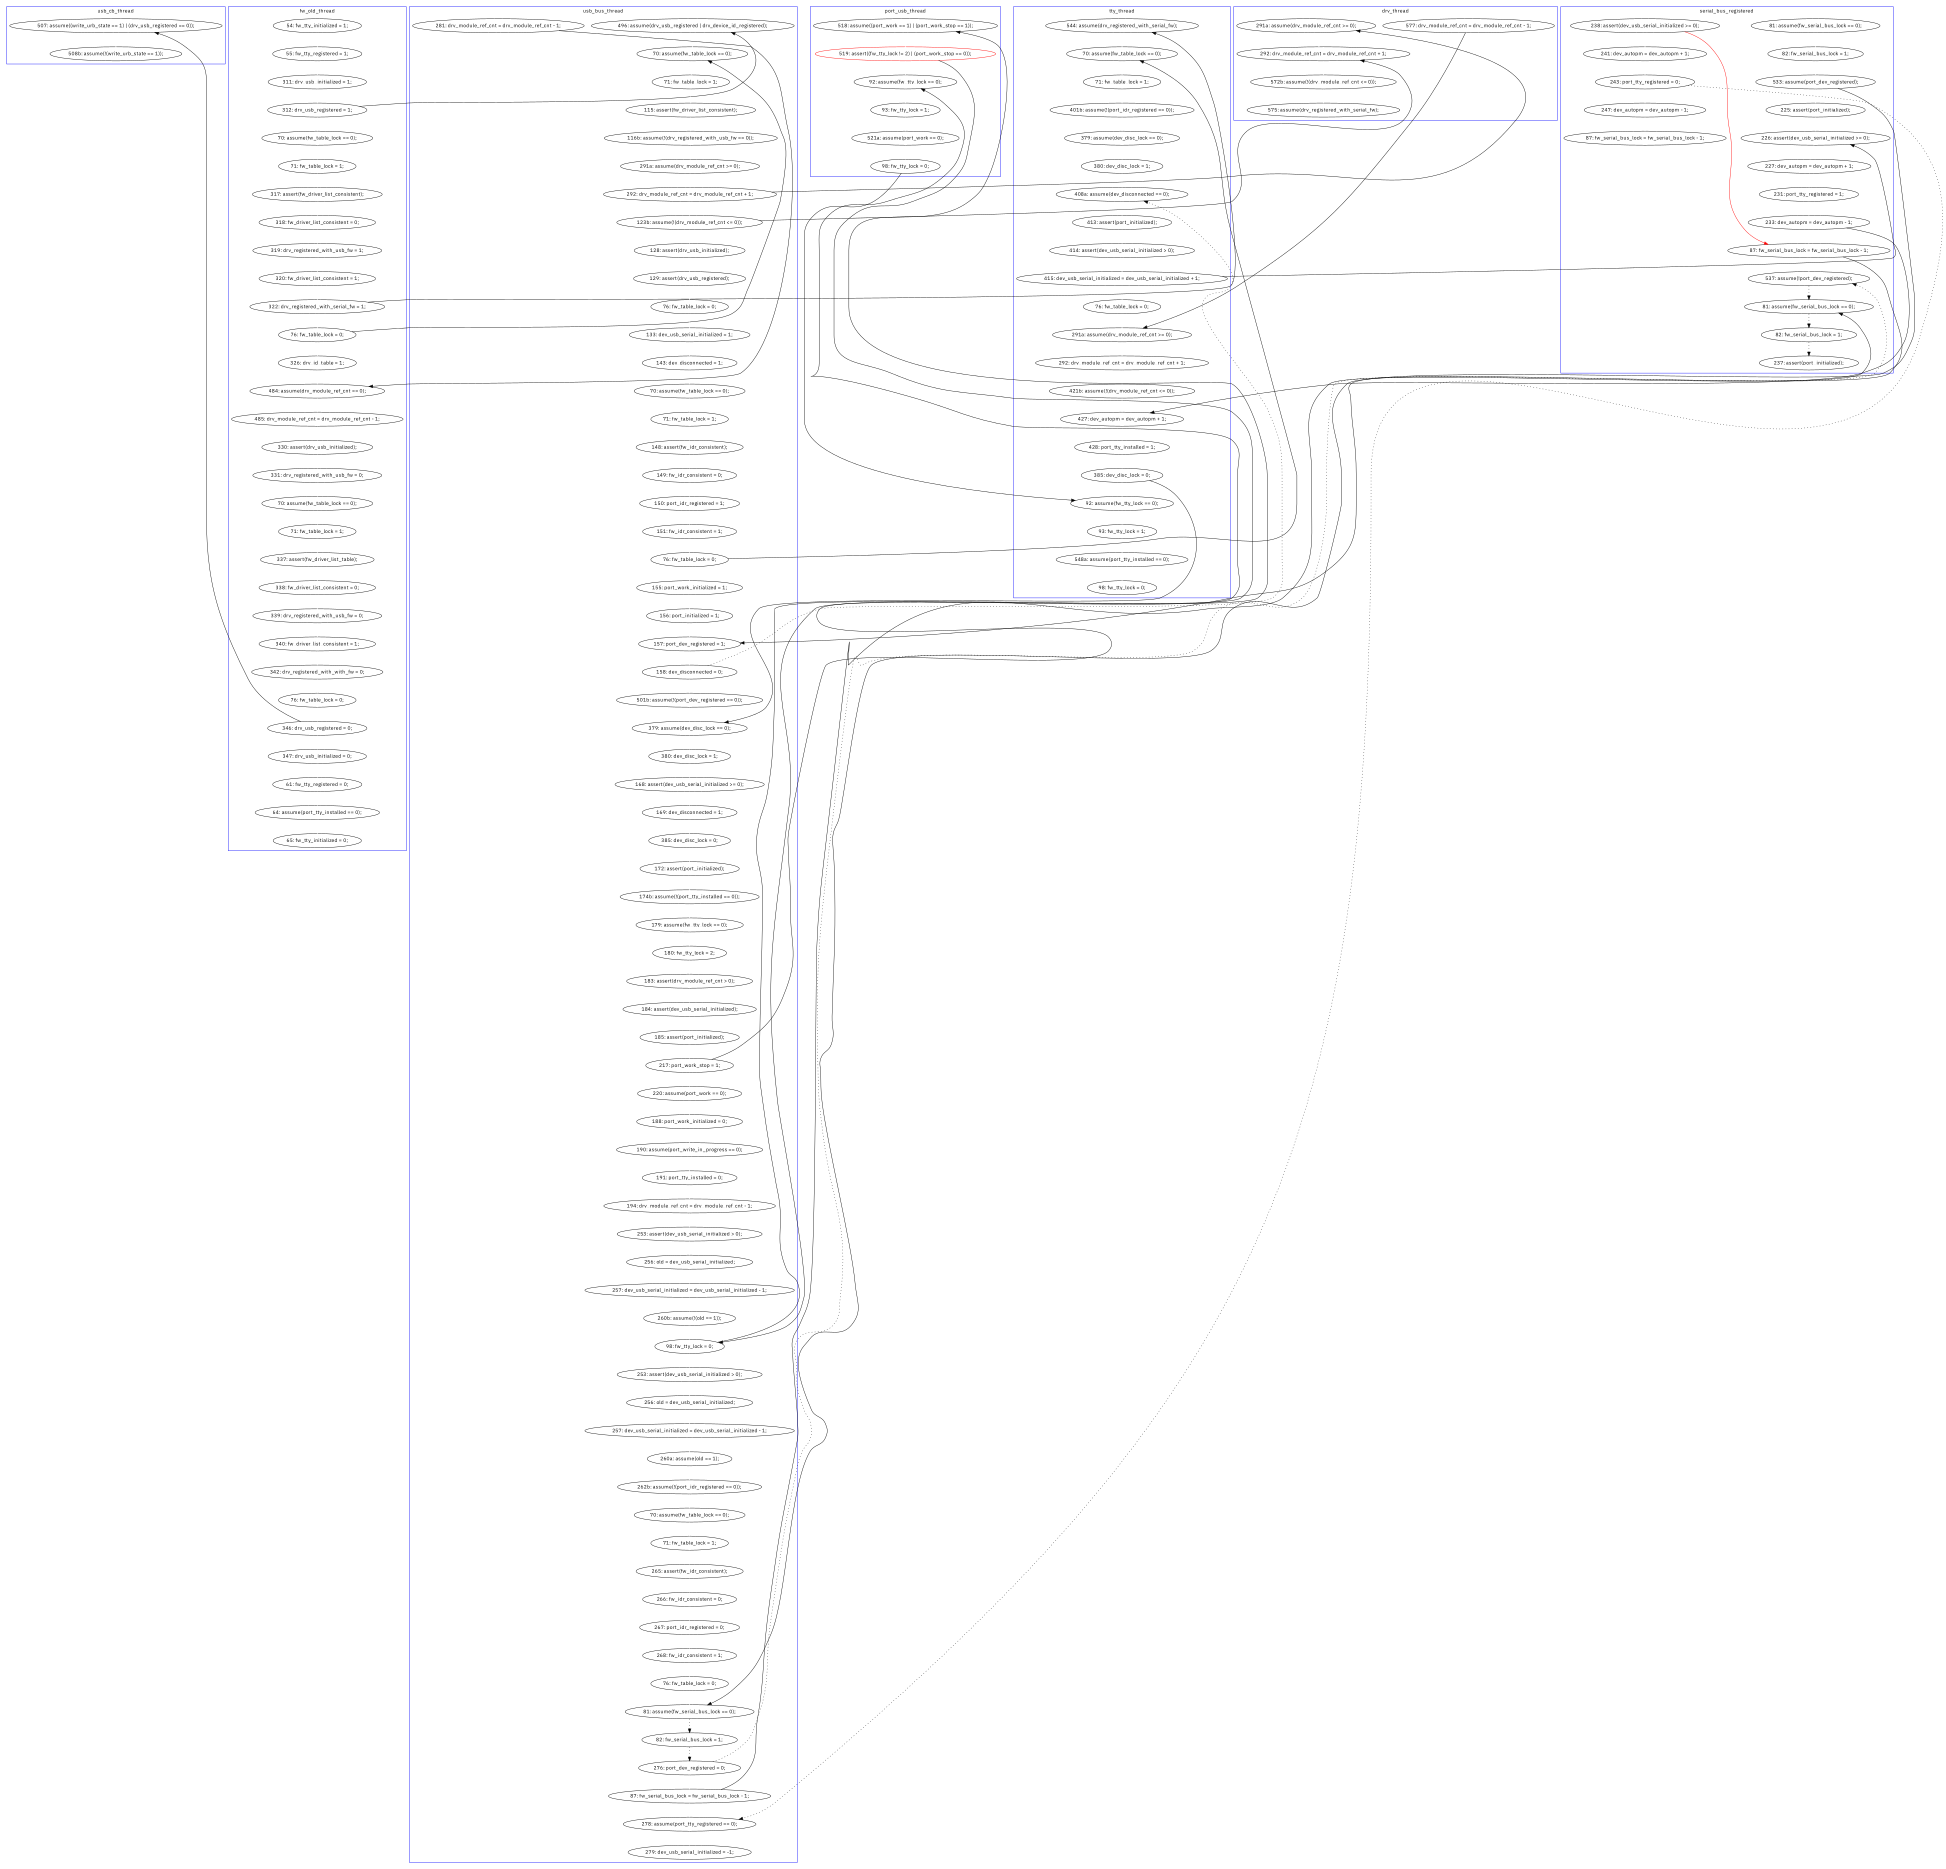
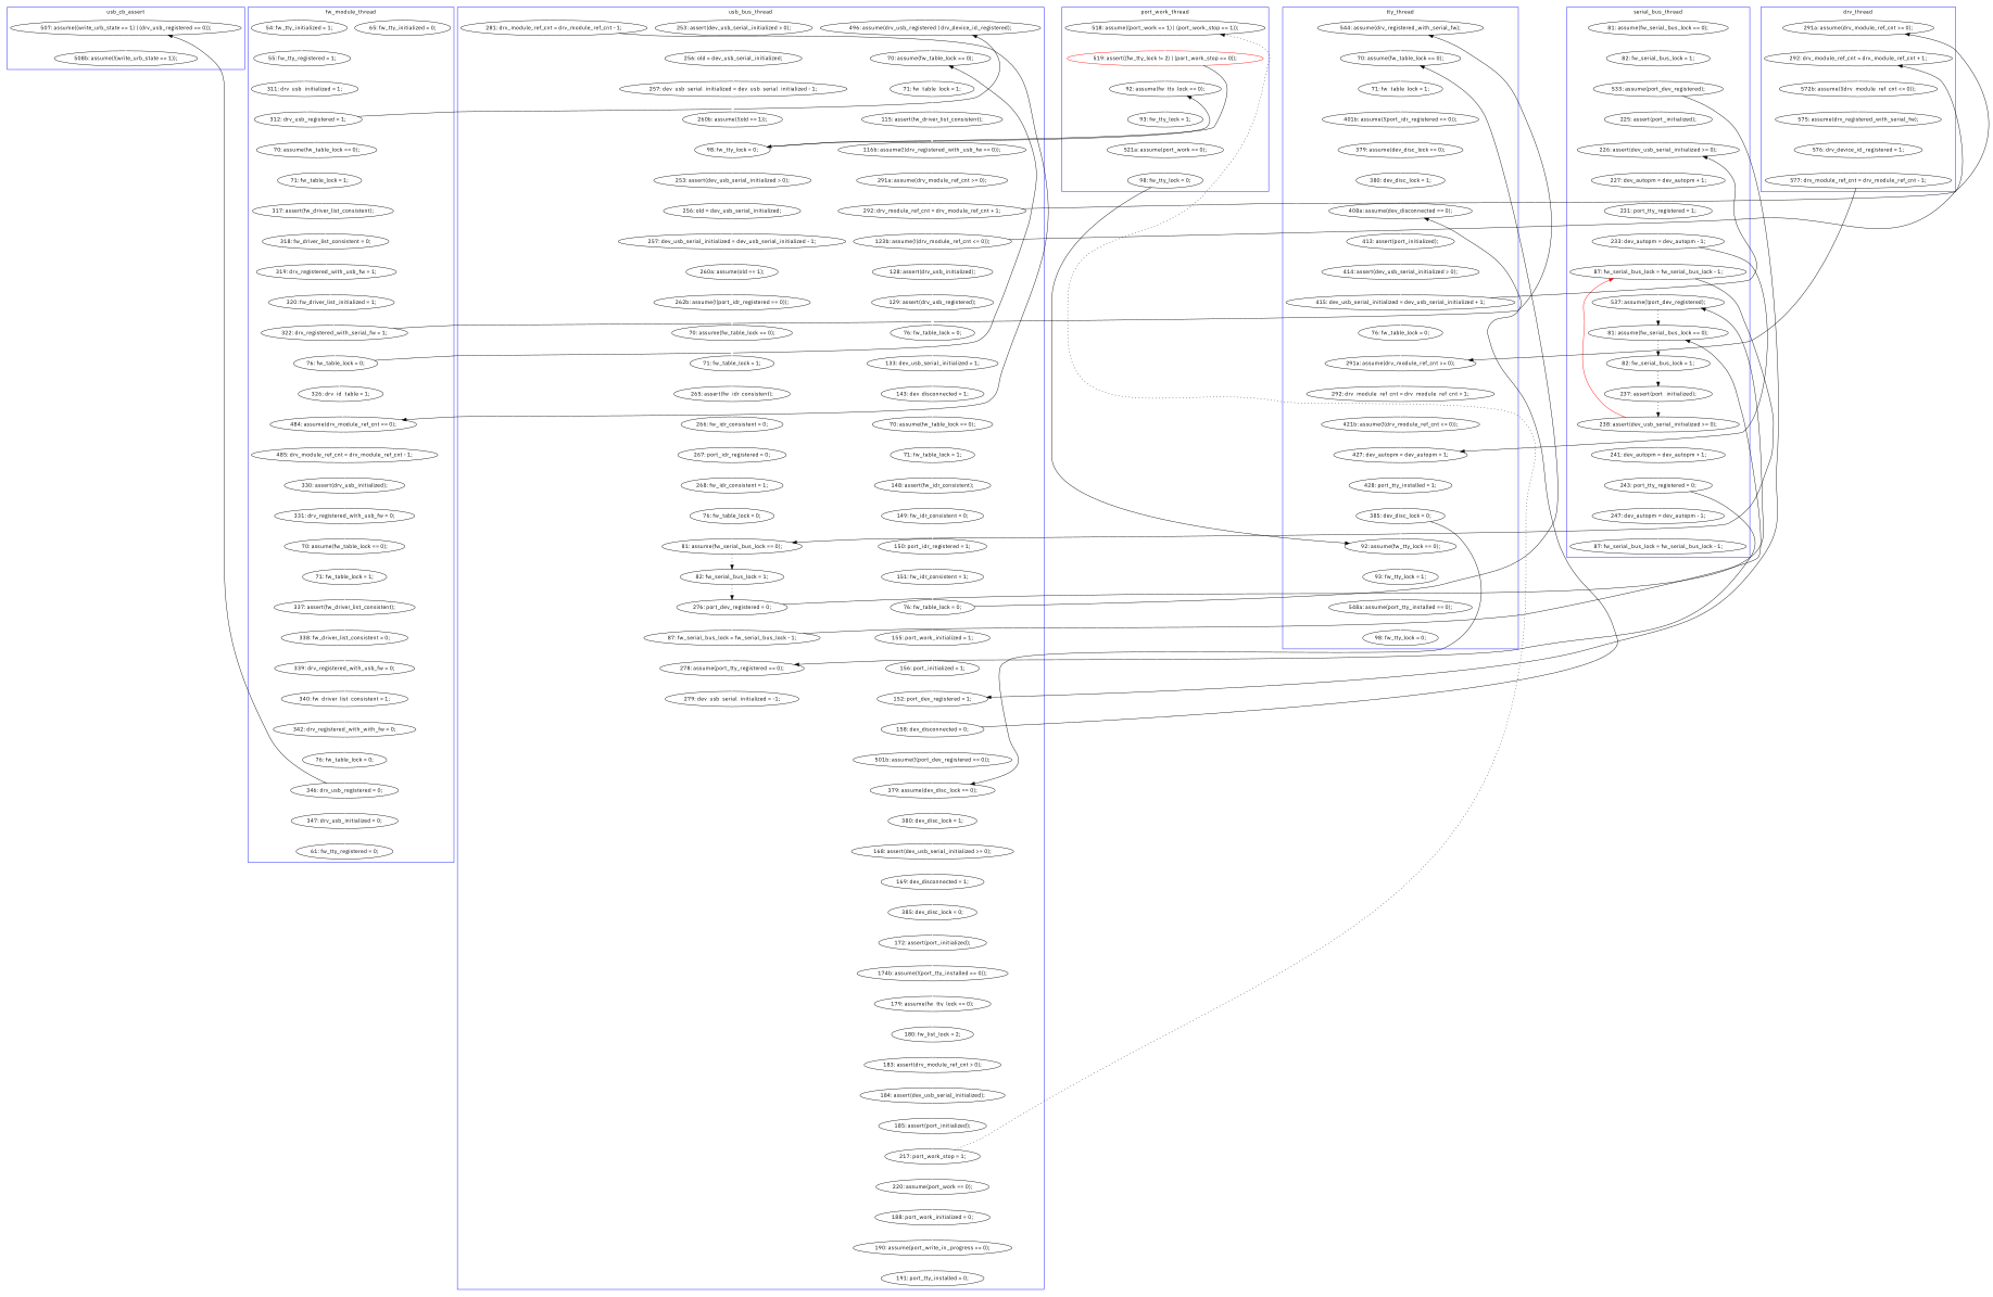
  digraph {
    fontname="IBM Plex Sans"
    node [fontname="IBM Plex Sans"]
    edge [color=white fontname="IBM Plex Sans" style=solid]
    n1 [label="507: assume((write_urb_state == 1) | (drv_usb_registered == 0));"]
    n2 [label="508b: assume(!(write_urb_state == 1));"]
    n3 [label="292: drv_module_ref_cnt = drv_module_ref_cnt + 1;"]
+   n4 [label="576: drv_device_id_registered = 1;"]
    n5 [label="577: drv_module_ref_cnt = drv_module_ref_cnt - 1;"]
    n6 [label="572b: assume(!(drv_module_ref_cnt <= 0));"]
    n7 [label="575: assume(drv_registered_with_serial_fw);"]
    n8 [label="291a: assume(drv_module_ref_cnt >= 0);"]
    n9 [label="226: assert(dev_usb_serial_initialized >= 0);"]
    n10 [label="81: assume(fw_serial_bus_lock == 0);"]
    n11 [label="82: fw_serial_bus_lock = 1;"]
    n12 [label="537: assume(!port_dev_registered);"]
    n13 [label="227: dev_autopm = dev_autopm + 1;"]
    n14 [label="82: fw_serial_bus_lock = 1;"]
    n15 [label="237: assert(port_initialized);"]
    n16 [label="238: assert(dev_usb_serial_initialized >= 0);"]
    n17 [label="241: dev_autopm = dev_autopm + 1;"]
    n18 [label="81: assume(fw_serial_bus_lock == 0);"]
    n19 [label="533: assume(port_dev_registered);"]
    n20 [label="225: assert(port_initialized);"]
    n21 [label="233: dev_autopm = dev_autopm - 1;"]
    n22 [label="87: fw_serial_bus_lock = fw_serial_bus_lock - 1;"]
    n23 [label="231: port_tty_registered = 1;"]
    n24 [label="243: port_tty_registered = 0;"]
    n25 [label="247: dev_autopm = dev_autopm - 1;"]
    n26 [label="87: fw_serial_bus_lock = fw_serial_bus_lock - 1;"]
    n27 [label="518: assume((port_work == 1) | (port_work_stop == 1));"]
    n28 [color=red label="519: assert((fw_tty_lock != 2) | (port_work_stop == 0));"]
    n29 [label="521a: assume(port_work == 0);"]
    n30 [label="98: fw_tty_lock = 0;"]
    n31 [label="92: assume(fw_tty_lock == 0);"]
    n32 [label="93: fw_tty_lock = 1;"]
    n33 [label="415: dev_usb_serial_initialized = dev_usb_serial_initialized + 1;"]
    n34 [label="408a: assume(dev_disconnected == 0);"]
    n35 [label="70: assume(fw_table_lock == 0);"]
    n36 [label="544: assume(drv_registered_with_serial_fw);"]
    n37 [label="385: dev_disc_lock = 0;"]
    n38 [label="92: assume(fw_tty_lock == 0);"]
    n39 [label="76: fw_table_lock = 0;"]
    n40 [label="291a: assume(drv_module_ref_cnt >= 0);"]
    n41 [label="292: drv_module_ref_cnt = drv_module_ref_cnt + 1;"]
    n42 [label="93: fw_tty_lock = 1;"]
    n43 [label="548a: assume(port_tty_installed == 0);"]
    n44 [label="98: fw_tty_lock = 0;"]
    n45 [label="379: assume(dev_disc_lock == 0);"]
    n46 [label="380: dev_disc_lock = 1;"]
    n47 [label="421b: assume(!(drv_module_ref_cnt <= 0));"]
    n48 [label="427: dev_autopm = dev_autopm + 1;"]
    n49 [label="71: fw_table_lock = 1;"]
    n50 [label="401b: assume(!(port_idr_registered == 0));"]
    n51 [label="413: assert(port_initialized);"]
    n52 [label="414: assert(dev_usb_serial_initialized > 0);"]
    n53 [label="428: port_tty_installed = 1;"]
    n54 [label="319: drv_registered_with_usb_fw = 1;"]
-   n55 [label="320: fw_driver_list_consistent = 1;"]
+   n55 [label="320: fw_driver_list_initialized = 1;"]
    n56 [label="339: drv_registered_with_usb_fw = 0;"]
    n57 [label="340: fw_driver_list_consistent = 1;"]
    n58 [label="76: fw_table_lock = 0;"]
    n59 [label="326: drv_id_table = 1;"]
    n60 [label="330: assert(drv_usb_initialized);"]
    n61 [label="331: drv_registered_with_usb_fw = 0;"]
    n62 [label="312: drv_usb_registered = 1;"]
    n63 [label="70: assume(fw_table_lock == 0);"]
    n64 [label="70: assume(fw_table_lock == 0);"]
    n65 [label="71: fw_table_lock = 1;"]
    n66 [label="342: drv_registered_with_with_fw = 0;"]
    n67 [label="71: fw_table_lock = 1;"]
    n68 [label="317: assert(fw_driver_list_consistent);"]
    n69 [label="76: fw_table_lock = 0;"]
    n70 [label="346: drv_usb_registered = 0;"]
    n71 [label="318: fw_driver_list_consistent = 0;"]
    n72 [label="484: assume(drv_module_ref_cnt == 0);"]
    n73 [label="322: drv_registered_with_serial_fw = 1;"]
-   n74 [label="64: assume(port_tty_installed == 0);"]
    n75 [label="65: fw_tty_initialized = 0;"]
    n76 [label="338: fw_driver_list_consistent = 0;"]
    n77 [label="54: fw_tty_initialized = 1;"]
    n78 [label="55: fw_tty_registered = 1;"]
    n79 [label="485: drv_module_ref_cnt = drv_module_ref_cnt - 1;"]
    n80 [label="311: drv_usb_initialized = 1;"]
-   n81 [label="337: assert(fw_driver_list_table);"]
+   n81 [label="337: assert(fw_driver_list_consistent);"]
    n82 [label="347: drv_usb_initialized = 0;"]
    n83 [label="61: fw_tty_registered = 0;"]
    n84 [label="123b: assume(!(drv_module_ref_cnt <= 0));"]
    n85 [label="276: port_dev_registered = 0;"]
    n86 [label="158: dev_disconnected = 0;"]
    n87 [label="76: fw_table_lock = 0;"]
    n88 [label="128: assert(drv_usb_initialized);"]
    n89 [label="260b: assume(!(old == 1));"]
    n90 [label="98: fw_tty_lock = 0;"]
    n91 [label="253: assert(dev_usb_serial_initialized > 0);"]
    n92 [label="256: old = dev_usb_serial_initialized;"]
    n93 [label="256: old = dev_usb_serial_initialized;"]
    n94 [label="257: dev_usb_serial_initialized = dev_usb_serial_initialized - 1;"]
    n95 [label="217: port_work_stop = 1;"]
    n96 [label="220: assume(port_work == 0);"]
    n97 [label="260a: assume(old == 1);"]
    n98 [label="262b: assume(!(port_idr_registered == 0));"]
    n99 [label="191: port_tty_installed = 0;"]
-   n100 [label="194: drv_module_ref_cnt = drv_module_ref_cnt - 1;"]
    n101 [label="70: assume(fw_table_lock == 0);"]
    n102 [label="149: fw_idr_consistent = 0;"]
    n103 [label="150: port_idr_registered = 1;"]
    n104 [label="174b: assume(!(port_tty_installed == 0));"]
    n105 [label="179: assume(fw_tty_lock == 0);"]
    n106 [label="155: port_work_initialized = 1;"]
    n107 [label="156: port_initialized = 1;"]
    n108 [label="70: assume(fw_table_lock == 0);"]
    n109 [label="71: fw_table_lock = 1;"]
    n110 [label="291a: assume(drv_module_ref_cnt >= 0);"]
    n111 [label="292: drv_module_ref_cnt = drv_module_ref_cnt + 1;"]
-   n112 [label="157: port_dev_registered = 1;"]
+   n112 [label="152: port_dev_registered = 1;"]
    n113 [label="87: fw_serial_bus_lock = fw_serial_bus_lock - 1;"]
    n114 [label="257: dev_usb_serial_initialized = dev_usb_serial_initialized - 1;"]
    n115 [label="278: assume(port_tty_registered == 0);"]
-   n116 [label="180: fw_tty_lock = 2;"]
+   n116 [label="180: fw_list_lock = 2;"]
    n117 [label="81: assume(fw_serial_bus_lock == 0);"]
    n118 [label="380: dev_disc_lock = 1;"]
    n119 [label="168: assert(dev_usb_serial_initialized >= 0);"]
    n120 [label="151: fw_idr_consistent = 1;"]
    n121 [label="183: assert(drv_module_ref_cnt > 0);"]
    n122 [label="184: assert(dev_usb_serial_initialized);"]
    n123 [label="185: assert(port_initialized);"]
    n124 [label="265: assert(fw_idr_consistent);"]
    n125 [label="266: fw_idr_consistent = 0;"]
    n126 [label="496: assume(drv_usb_registered | drv_device_id_registered);"]
    n127 [label="71: fw_table_lock = 1;"]
    n128 [label="115: assert(fw_driver_list_consistent);"]
    n129 [label="143: dev_disconnected = 1;"]
    n130 [label="70: assume(fw_table_lock == 0);"]
    n131 [label="253: assert(dev_usb_serial_initialized > 0);"]
    n132 [label="385: dev_disc_lock = 0;"]
    n133 [label="172: assert(port_initialized);"]
    n134 [label="71: fw_table_lock = 1;"]
    n135 [label="116b: assume(!(drv_registered_with_usb_fw == 0));"]
    n136 [label="76: fw_table_lock = 0;"]
    n137 [label="279: dev_usb_serial_initialized = -1;"]
    n138 [label="379: assume(dev_disc_lock == 0);"]
    n139 [label="268: fw_idr_consistent = 1;"]
    n140 [label="501b: assume(!(port_dev_registered == 0));"]
    n141 [label="188: port_work_initialized = 0;"]
    n142 [label="190: assume(port_write_in_progress == 0);"]
    n143 [label="82: fw_serial_bus_lock = 1;"]
    n144 [label="267: port_idr_registered = 0;"]
    n145 [label="169: dev_disconnected = 1;"]
    n146 [label="133: dev_usb_serial_initialized = 1;"]
    n147 [label="281: drv_module_ref_cnt = drv_module_ref_cnt - 1;"]
    n148 [label="76: fw_table_lock = 0;"]
    n149 [label="148: assert(fw_idr_consistent);"]
    n150 [label="129: assert(drv_usb_registered);"]
    subgraph cluster_1 {
      color=blue
-     label=usb_cb_thread
+     label=usb_cb_assert
      n1
      n2
    }
    subgraph cluster_2 {
      color=blue
      label=drv_thread
      n3
+     n4
      n5
      n6
      n7
      n8
    }
    subgraph cluster_3 {
      color=blue
-     label=serial_bus_registered
+     label=serial_bus_thread
      n9
      n10
      n11
      n12
      n13
      n14
      n15
      n16
      n17
      n18
      n19
      n20
      n21
      n22
      n23
      n24
      n25
      n26
    }
    subgraph cluster_4 {
      color=blue
-     label=port_usb_thread
+     label=port_work_thread
      n27
      n28
      n29
      n30
      n31
      n32
    }
    subgraph cluster_5 {
      color=blue
      label=tty_thread
      n33
      n34
      n35
      n36
      n37
      n38
      n39
      n40
      n41
      n42
      n43
      n44
      n45
      n46
      n47
      n48
      n49
      n50
      n51
      n52
      n53
    }
    subgraph cluster_6 {
      color=blue
-     label=fw_old_thread
+     label=fw_module_thread
      n54
      n55
      n56
      n57
      n58
      n59
      n60
      n61
      n62
      n63
      n64
      n65
      n66
      n67
      n68
      n69
      n70
      n71
      n72
      n73
-     n74
      n75
      n76
      n77
      n78
      n79
      n80
      n81
      n82
      n83
    }
    subgraph cluster_7 {
      color=blue
      label=usb_bus_thread
      n84
      n85
      n86
      n87
      n88
      n89
      n90
      n91
      n92
      n93
      n94
      n95
      n96
      n97
      n98
      n99
-     n100
      n101
      n102
      n103
      n104
      n105
      n106
      n107
      n108
      n109
      n110
      n111
      n112
      n113
      n114
      n115
      n116
      n117
      n118
      n119
      n120
      n121
      n122
      n123
      n124
      n125
      n126
      n127
      n128
      n129
      n130
      n131
      n132
      n133
      n134
      n135
      n136
      n137
      n138
      n139
      n140
      n141
      n142
      n143
      n144
      n145
      n146
      n147
      n148
      n149
      n150
    }
    n1 -> n2
    n3 -> n6
+   n4 -> n5
    n5 -> n40 [color=black constraint=false]
    n6 -> n7
+   n7 -> n4
    n8 -> n3
    n9 -> n13
    n10 -> n11
    n11 -> n19
    n12 -> n18 [color=black style=dotted]
    n13 -> n23
    n14 -> n15 [color=black style=dotted]
+   n15 -> n16 [color=black style=dotted]
    n16 -> n17
    n16 -> n22 [color=red constraint=false]
    n17 -> n24
    n18 -> n14 [color=black style=dotted]
    n19 -> n20
    n19 -> n112 [color=black constraint=false]
    n20 -> n9
    n21 -> n22
    n21 -> n48 [color=black constraint=false]
    n22 -> n12
    n22 -> n117 [color=black constraint=false]
    n23 -> n21
    n24 -> n25
-   n24 -> n115 [color=black constraint=false style=dotted]
+   n24 -> n115 [color=black constraint=false]
    n25 -> n26
    n27 -> n28
    n28 -> n31
    n28 -> n90 [color=black constraint=false]
    n29 -> n30
    n30 -> n38 [color=black constraint=false]
    n31 -> n32
    n32 -> n29
    n33 -> n9 [color=black constraint=false]
    n33 -> n39
    n34 -> n51
    n35 -> n49
    n36 -> n35
    n37 -> n38
    n37 -> n138 [color=black constraint=false]
    n38 -> n42
    n39 -> n40
    n40 -> n41
    n41 -> n47
    n42 -> n43
    n43 -> n44
    n45 -> n46
    n46 -> n34
    n47 -> n48
    n48 -> n53
    n49 -> n50
    n50 -> n45
    n51 -> n52
    n52 -> n33
    n53 -> n37
    n54 -> n55
    n55 -> n73
    n56 -> n57
    n57 -> n66
    n58 -> n59
    n58 -> n101 [color=black constraint=false]
    n59 -> n72
    n60 -> n61
    n61 -> n64
    n62 -> n63
    n62 -> n126 [color=black constraint=false]
    n63 -> n67
    n64 -> n65
    n65 -> n81
    n66 -> n69
    n67 -> n68
    n68 -> n71
    n69 -> n70
    n70 -> n1 [color=black constraint=false]
    n70 -> n82
    n71 -> n54
    n72 -> n79
    n73 -> n36 [color=black constraint=false]
    n73 -> n58
-   n74 -> n75
    n76 -> n56
    n77 -> n78
    n78 -> n80
    n79 -> n60
    n80 -> n62
    n81 -> n76
    n82 -> n83
-   n83 -> n74
    n84 -> n3 [color=black constraint=false]
    n84 -> n88
-   n85 -> n12 [color=black constraint=false style=dotted]
+   n85 -> n12 [color=black constraint=false]
    n85 -> n113
-   n86 -> n34 [color=black constraint=false style=dotted]
+   n86 -> n34 [color=black constraint=false]
    n86 -> n140
    n87 -> n35 [color=black constraint=false]
    n87 -> n106
    n88 -> n150
    n89 -> n90
    n90 -> n31 [color=black constraint=false]
    n90 -> n91
    n91 -> n92
    n92 -> n114
    n93 -> n94
    n94 -> n89
-   n95 -> n27 [color=black constraint=false]
+   n95 -> n27 [color=black constraint=false style=dotted]
    n95 -> n96
    n96 -> n141
    n97 -> n98
    n98 -> n108
-   n99 -> n100
-   n100 -> n131
    n101 -> n127
    n102 -> n103
    n103 -> n120
    n104 -> n105
    n105 -> n116
    n106 -> n107
    n107 -> n112
    n108 -> n109
    n109 -> n124
    n110 -> n111
    n111 -> n8 [color=black constraint=false]
    n111 -> n84
    n112 -> n86
    n113 -> n18 [color=black constraint=false]
    n113 -> n115
    n114 -> n97
    n115 -> n137
    n116 -> n121
    n117 -> n143 [color=black style=dotted]
    n118 -> n119
    n119 -> n145
    n120 -> n87
    n121 -> n122
    n122 -> n123
    n123 -> n95
    n124 -> n125
    n125 -> n144
    n126 -> n101
    n127 -> n128
    n128 -> n135
    n129 -> n130
    n130 -> n134
    n131 -> n93
    n132 -> n133
    n133 -> n104
    n134 -> n149
    n135 -> n110
    n136 -> n117
    n138 -> n118
    n139 -> n136
    n140 -> n138
    n141 -> n142
    n142 -> n99
    n143 -> n85 [color=black style=dotted]
    n144 -> n139
    n145 -> n132
    n146 -> n129
    n147 -> n72 [color=black constraint=false]
    n148 -> n146
    n149 -> n102
    n150 -> n148
  }
